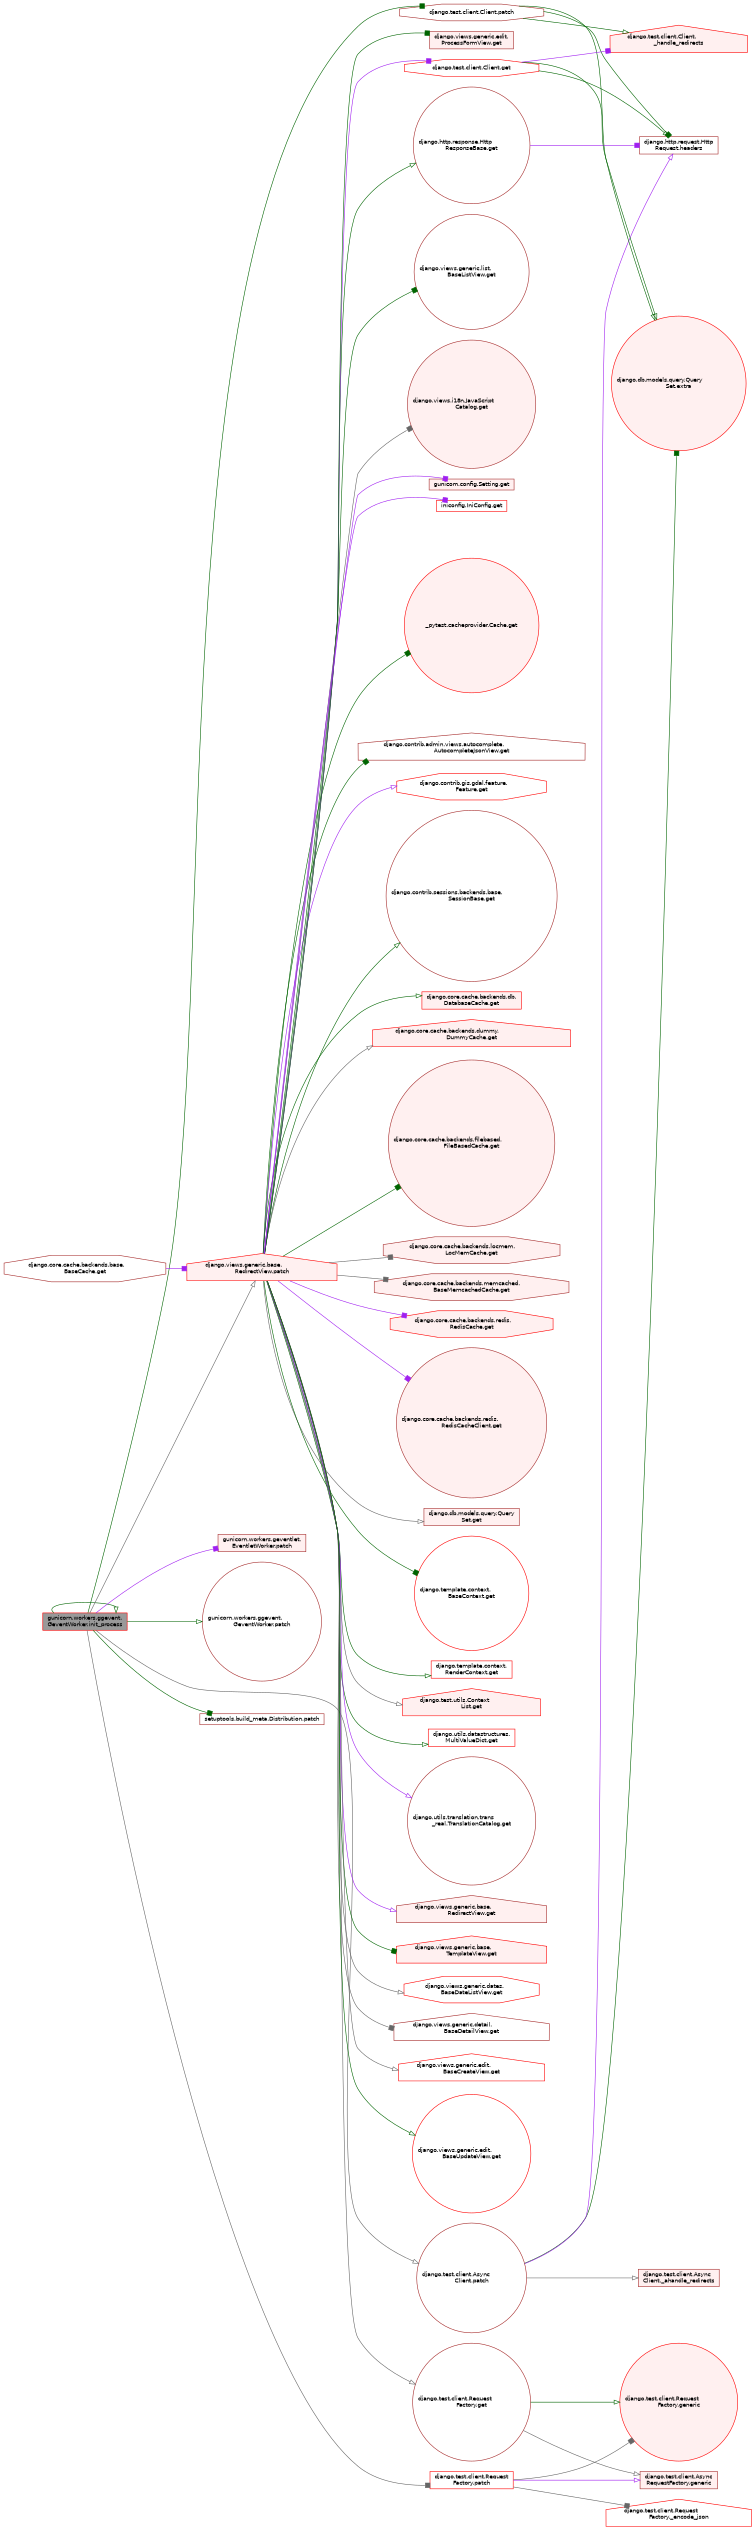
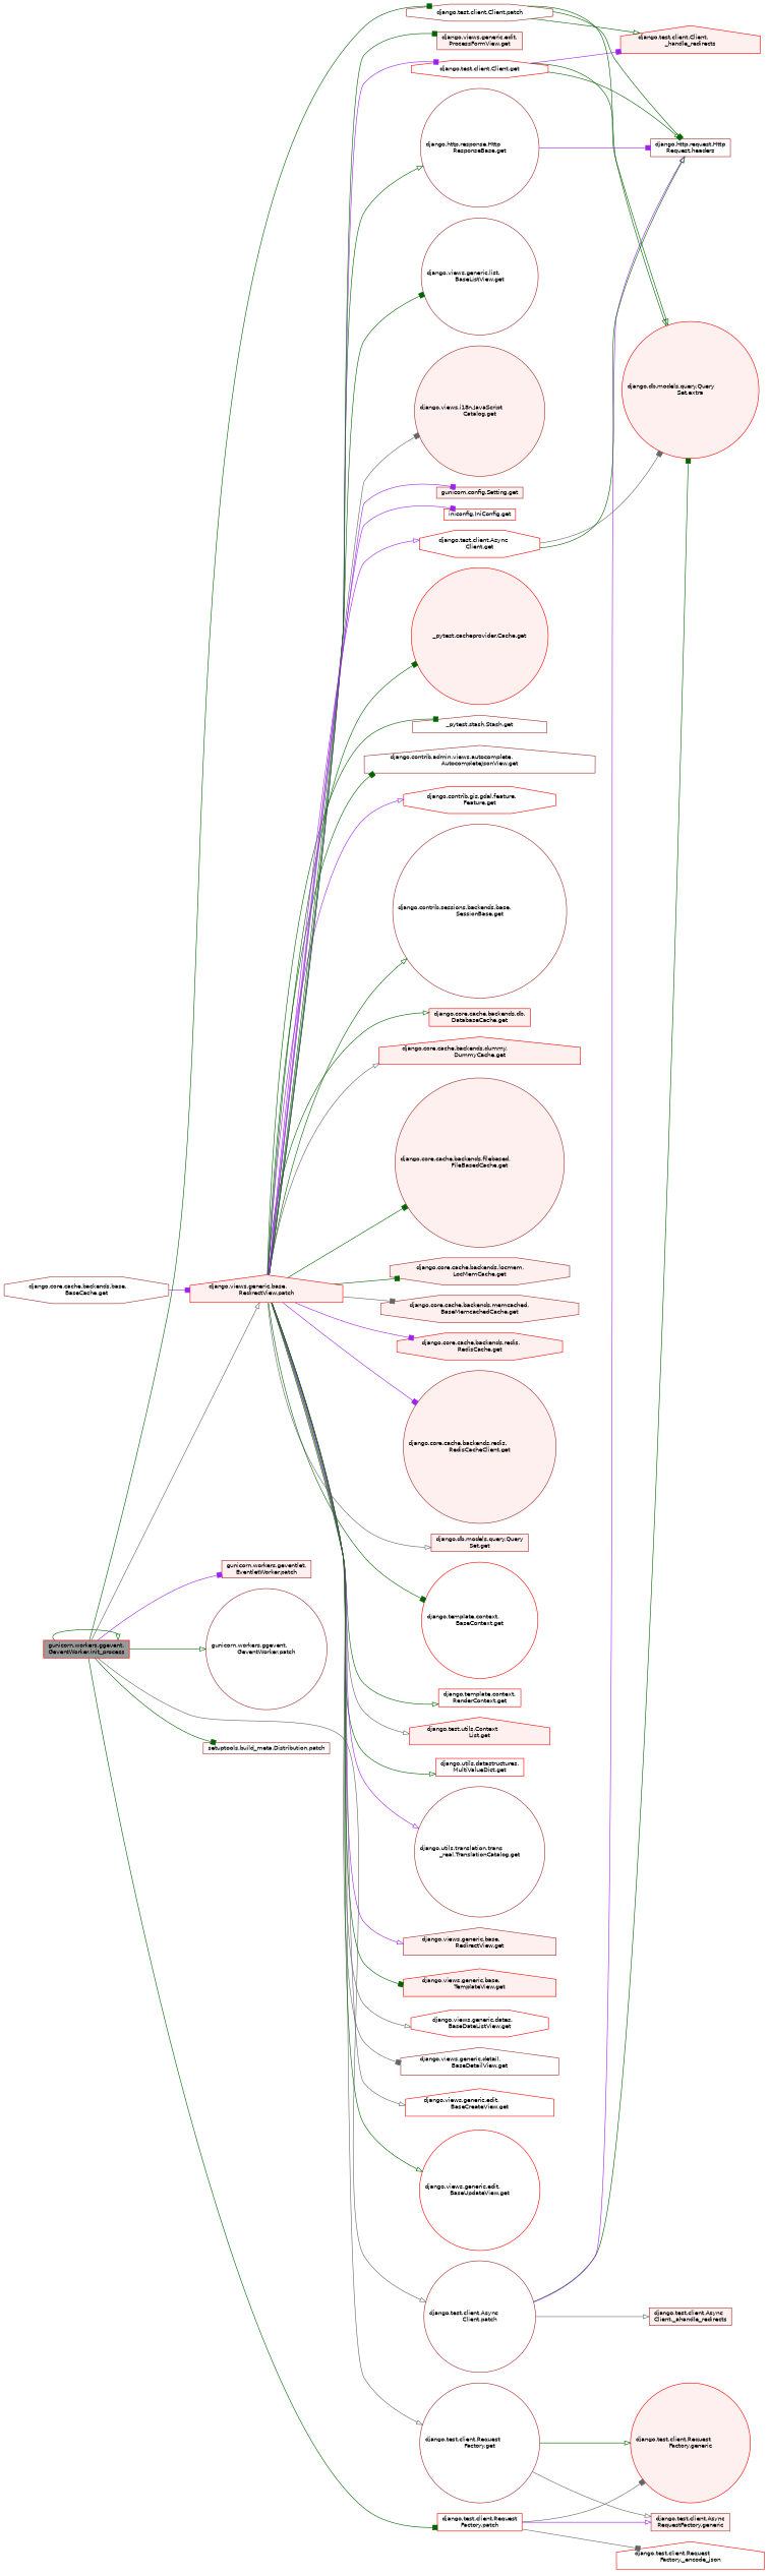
  digraph {
    rankdir=LR
    node [color=brown fillcolor=white fontname=Helvetica fontsize=10 shape=circle style=filled]
    edge [arrowhead=onormal color=darkgreen fontname=Helvetica fontsize=10 labelfontname=Helvetica labelfontsize=10 style=solid]
    n1 [color=red fillcolor=grey60 fontcolor=black height=0.2 label="gunicorn.workers.ggevent.\lGeventWorker.init_process" shape=box width=0.4]
    n2 [height=0.2 label="django.test.client.Async\lClient.patch" width=0.4]
    n3 [height=0.2 label="django.test.client.Client.patch" shape=octagon width=0.4]
    n4 [color=red height=0.2 label="django.test.client.Request\lFactory.patch" shape=box width=0.4]
    n5 [color=red fillcolor="#FFF0F0" height=0.2 label="django.views.generic.base.\lRedirectView.patch" shape=house width=0.4]
    n6 [fillcolor="#FFF0F0" height=0.2 label="gunicorn.workers.geventlet.\lEventletWorker.patch" shape=box width=0.4]
    n7 [height=0.2 label="gunicorn.workers.ggevent.\lGeventWorker.patch" width=0.4]
    n8 [height=0.2 label="setuptools.build_meta.Distribution.patch" shape=box width=0.4]
    n9 [fillcolor="#FFF0F0" height=0.2 label="django.test.client.Async\lClient._ahandle_redirects" shape=box width=0.4]
    n10 [color=red fillcolor="#FFF0F0" height=0.2 label="django.db.models.query.Query\lSet.extra" width=0.4]
    n11 [height=0.2 label="django.http.request.Http\lRequest.headers" shape=box width=0.4]
    n12 [color=red fillcolor="#FFF0F0" height=0.2 label="django.test.client.Client.\l_handle_redirects" shape=house width=0.4]
    n13 [color=red height=0.2 label="django.test.client.Request\lFactory._encode_json" shape=house width=0.4]
    n14 [fillcolor="#FFF0F0" height=0.2 label="django.test.client.Async\lRequestFactory.generic" shape=box width=0.4]
    n15 [color=red fillcolor="#FFF0F0" height=0.2 label="django.test.client.Request\lFactory.generic" width=0.4]
    n16 [color=red fillcolor="#FFF0F0" height=0.2 label="_pytest.cacheprovider.Cache.get" width=0.4]
+   n17 [height=0.2 label="_pytest.stash.Stash.get" shape=house width=0.4]
    n18 [height=0.2 label="django.contrib.admin.views.autocomplete.\lAutocompleteJsonView.get" shape=house width=0.4]
    n19 [color=red height=0.2 label="django.contrib.gis.gdal.feature.\lFeature.get" shape=octagon width=0.4]
    n20 [height=0.2 label="django.contrib.sessions.backends.base.\lSessionBase.get" width=0.4]
    n21 [color=red fillcolor="#FFF0F0" height=0.2 label="django.core.cache.backends.db.\lDatabaseCache.get" shape=box width=0.4]
    n22 [color=red fillcolor="#FFF0F0" height=0.2 label="django.core.cache.backends.dummy.\lDummyCache.get" shape=house width=0.4]
    n23 [fillcolor="#FFF0F0" height=0.2 label="django.core.cache.backends.filebased.\lFileBasedCache.get" width=0.4]
    n24 [fillcolor="#FFF0F0" height=0.2 label="django.core.cache.backends.locmem.\lLocMemCache.get" shape=octagon width=0.4]
    n25 [fillcolor="#FFF0F0" height=0.2 label="django.core.cache.backends.memcached.\lBaseMemcachedCache.get" shape=octagon width=0.4]
    n26 [color=red fillcolor="#FFF0F0" height=0.2 label="django.core.cache.backends.redis.\lRedisCache.get" shape=octagon width=0.4]
    n27 [fillcolor="#FFF0F0" height=0.2 label="django.core.cache.backends.redis.\lRedisCacheClient.get" width=0.4]
    n28 [fillcolor="#FFF0F0" height=0.2 label="django.db.models.query.Query\lSet.get" shape=box width=0.4]
    n29 [height=0.2 label="django.http.response.Http\lResponseBase.get" width=0.4]
    n30 [color=red height=0.2 label="django.template.context.\lBaseContext.get" width=0.4]
    n31 [color=red height=0.2 label="django.template.context.\lRenderContext.get" shape=box width=0.4]
+   n32 [color=red height=0.2 label="django.test.client.Async\lClient.get" shape=octagon width=0.4]
    n33 [color=red height=0.2 label="django.test.client.Client.get" shape=octagon width=0.4]
    n34 [height=0.2 label="django.test.client.Request\lFactory.get" width=0.4]
    n35 [color=red fillcolor="#FFF0F0" height=0.2 label="django.test.utils.Context\lList.get" shape=house width=0.4]
    n36 [color=red height=0.2 label="django.utils.datastructures.\lMultiValueDict.get" shape=box width=0.4]
    n37 [height=0.2 label="django.utils.translation.trans\l_real.TranslationCatalog.get" width=0.4]
    n38 [fillcolor="#FFF0F0" height=0.2 label="django.views.generic.base.\lRedirectView.get" shape=house width=0.4]
    n39 [color=red fillcolor="#FFF0F0" height=0.2 label="django.views.generic.base.\lTemplateView.get" shape=house width=0.4]
    n40 [color=red height=0.2 label="django.views.generic.dates.\lBaseDateListView.get" shape=octagon width=0.4]
    n41 [height=0.2 label="django.views.generic.detail.\lBaseDetailView.get" shape=house width=0.4]
    n42 [color=red height=0.2 label="django.views.generic.edit.\lBaseCreateView.get" shape=house width=0.4]
    n43 [color=red height=0.2 label="django.views.generic.edit.\lBaseUpdateView.get" width=0.4]
    n44 [fillcolor="#FFF0F0" height=0.2 label="django.views.generic.edit.\lProcessFormView.get" shape=box width=0.4]
    n45 [height=0.2 label="django.views.generic.list.\lBaseListView.get" width=0.4]
    n46 [fillcolor="#FFF0F0" height=0.2 label="django.views.i18n.JavaScript\lCatalog.get" width=0.4]
    n47 [fillcolor="#FFF0F0" height=0.2 label="gunicorn.config.Setting.get" shape=box width=0.4]
    n48 [color=red height=0.2 label="iniconfig.IniConfig.get" shape=box width=0.4]
    n49 [height=0.2 label="django.core.cache.backends.base.\lBaseCache.get" shape=octagon width=0.4]
    n1 -> n1
    n1 -> n2 [color=gray40]
    n1 -> n3 [arrowhead=box]
-   n1 -> n4 [arrowhead=box color=gray40]
+   n1 -> n4 [arrowhead=box]
    n1 -> n5 [color=gray40]
    n1 -> n6 [arrowhead=box color=purple]
    n1 -> n7
    n1 -> n8 [arrowhead=box]
    n2 -> n9 [color=gray40]
    n2 -> n10 [arrowhead=box]
    n2 -> n11 [color=purple]
    n3 -> n10
    n3 -> n11 [arrowhead=box]
    n3 -> n12
    n4 -> n13 [arrowhead=box color=gray40]
    n4 -> n14 [color=purple]
    n4 -> n15 [arrowhead=box color=gray40]
    n5 -> n16 [arrowhead=box]
+   n5 -> n17 [arrowhead=box]
    n5 -> n18 [arrowhead=box]
    n5 -> n19 [color=purple]
    n5 -> n20
    n5 -> n21
    n5 -> n22 [color=gray40]
    n5 -> n23 [arrowhead=box]
-   n5 -> n24 [arrowhead=box color=gray40]
+   n5 -> n24 [arrowhead=box]
    n5 -> n25 [arrowhead=box color=gray40]
    n5 -> n26 [arrowhead=box color=purple]
    n5 -> n27 [arrowhead=box color=purple]
    n5 -> n28 [color=gray40]
    n5 -> n29
    n5 -> n30 [arrowhead=box]
    n5 -> n31
+   n5 -> n32 [color=purple]
    n5 -> n33 [arrowhead=box color=purple]
    n5 -> n34 [color=gray40]
    n5 -> n35 [color=gray40]
    n5 -> n36
    n5 -> n37 [color=purple]
    n5 -> n38 [color=purple]
    n5 -> n39 [arrowhead=box]
    n5 -> n40 [color=gray40]
    n5 -> n41 [arrowhead=box color=gray40]
    n5 -> n42 [color=gray40]
    n5 -> n43
    n5 -> n44 [arrowhead=box]
    n5 -> n45 [arrowhead=box]
    n5 -> n46 [arrowhead=box color=gray40]
    n5 -> n47 [arrowhead=box color=purple]
    n5 -> n48 [arrowhead=box color=purple]
    n29 -> n11 [arrowhead=box color=purple]
+   n32 -> n10 [arrowhead=box color=gray40]
+   n32 -> n11
    n33 -> n10
    n33 -> n11
    n33 -> n12 [arrowhead=box color=purple]
    n34 -> n14 [color=gray40]
    n34 -> n15
    n49 -> n5 [arrowhead=box color=purple]
  }
